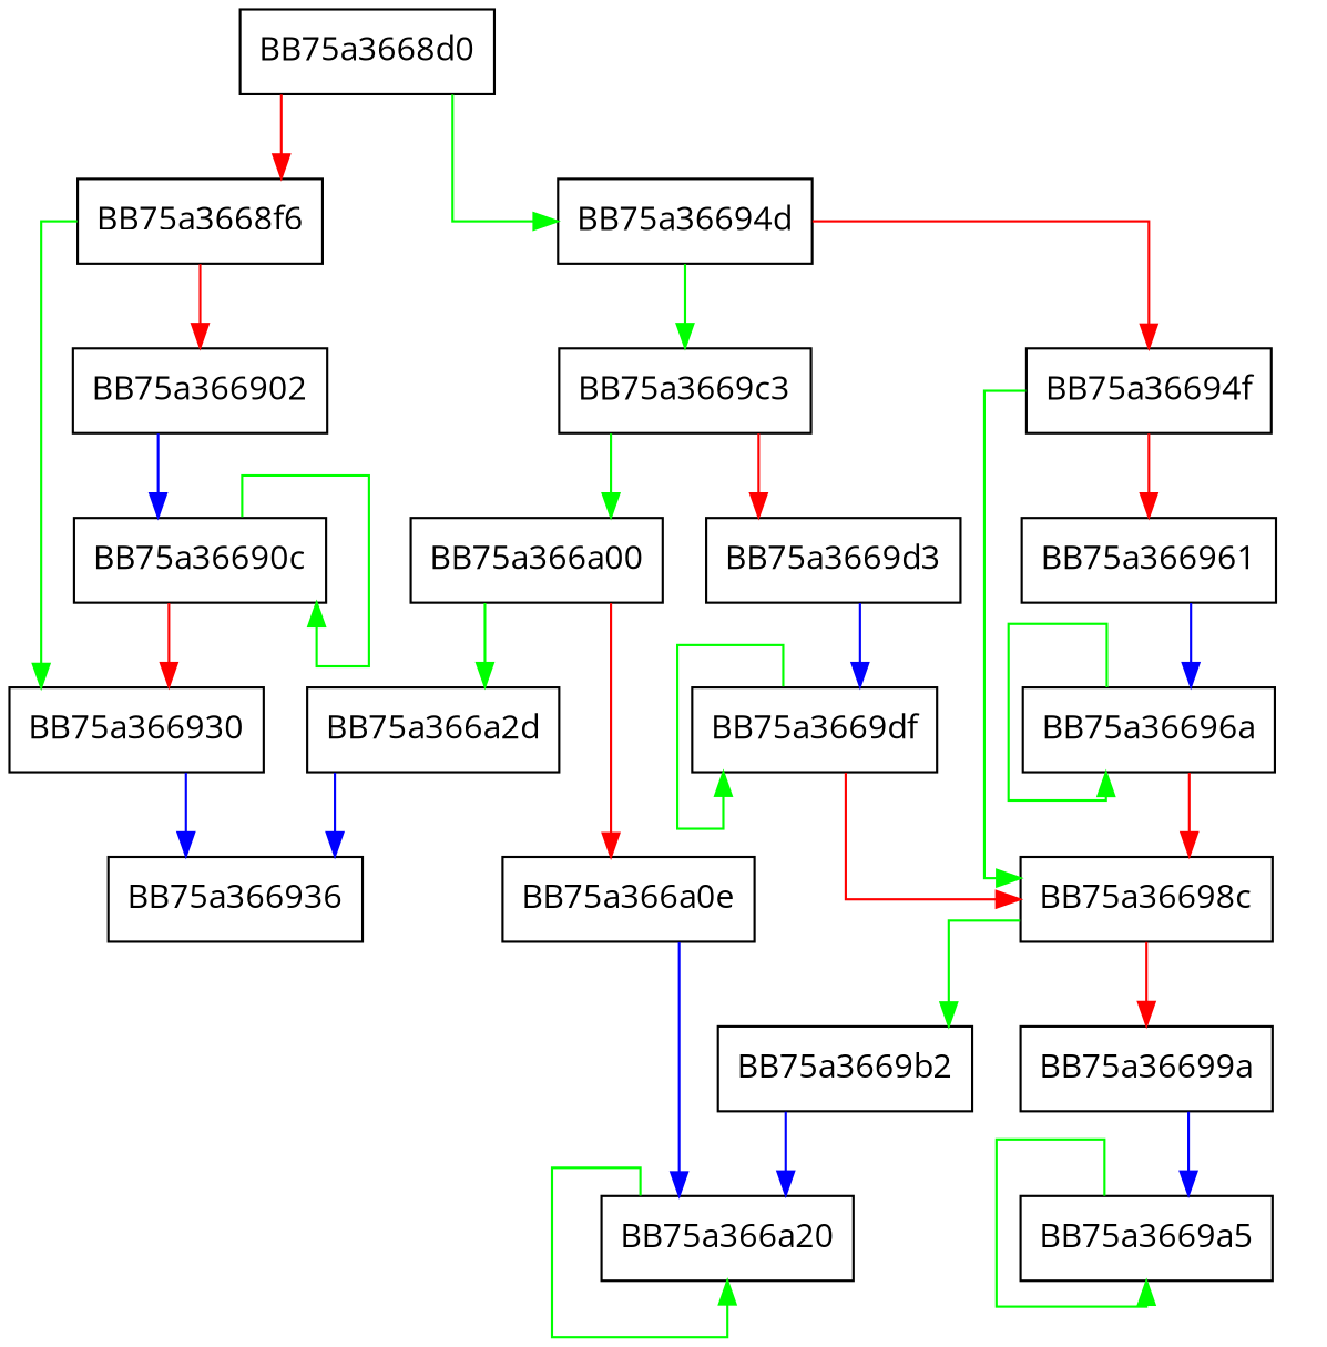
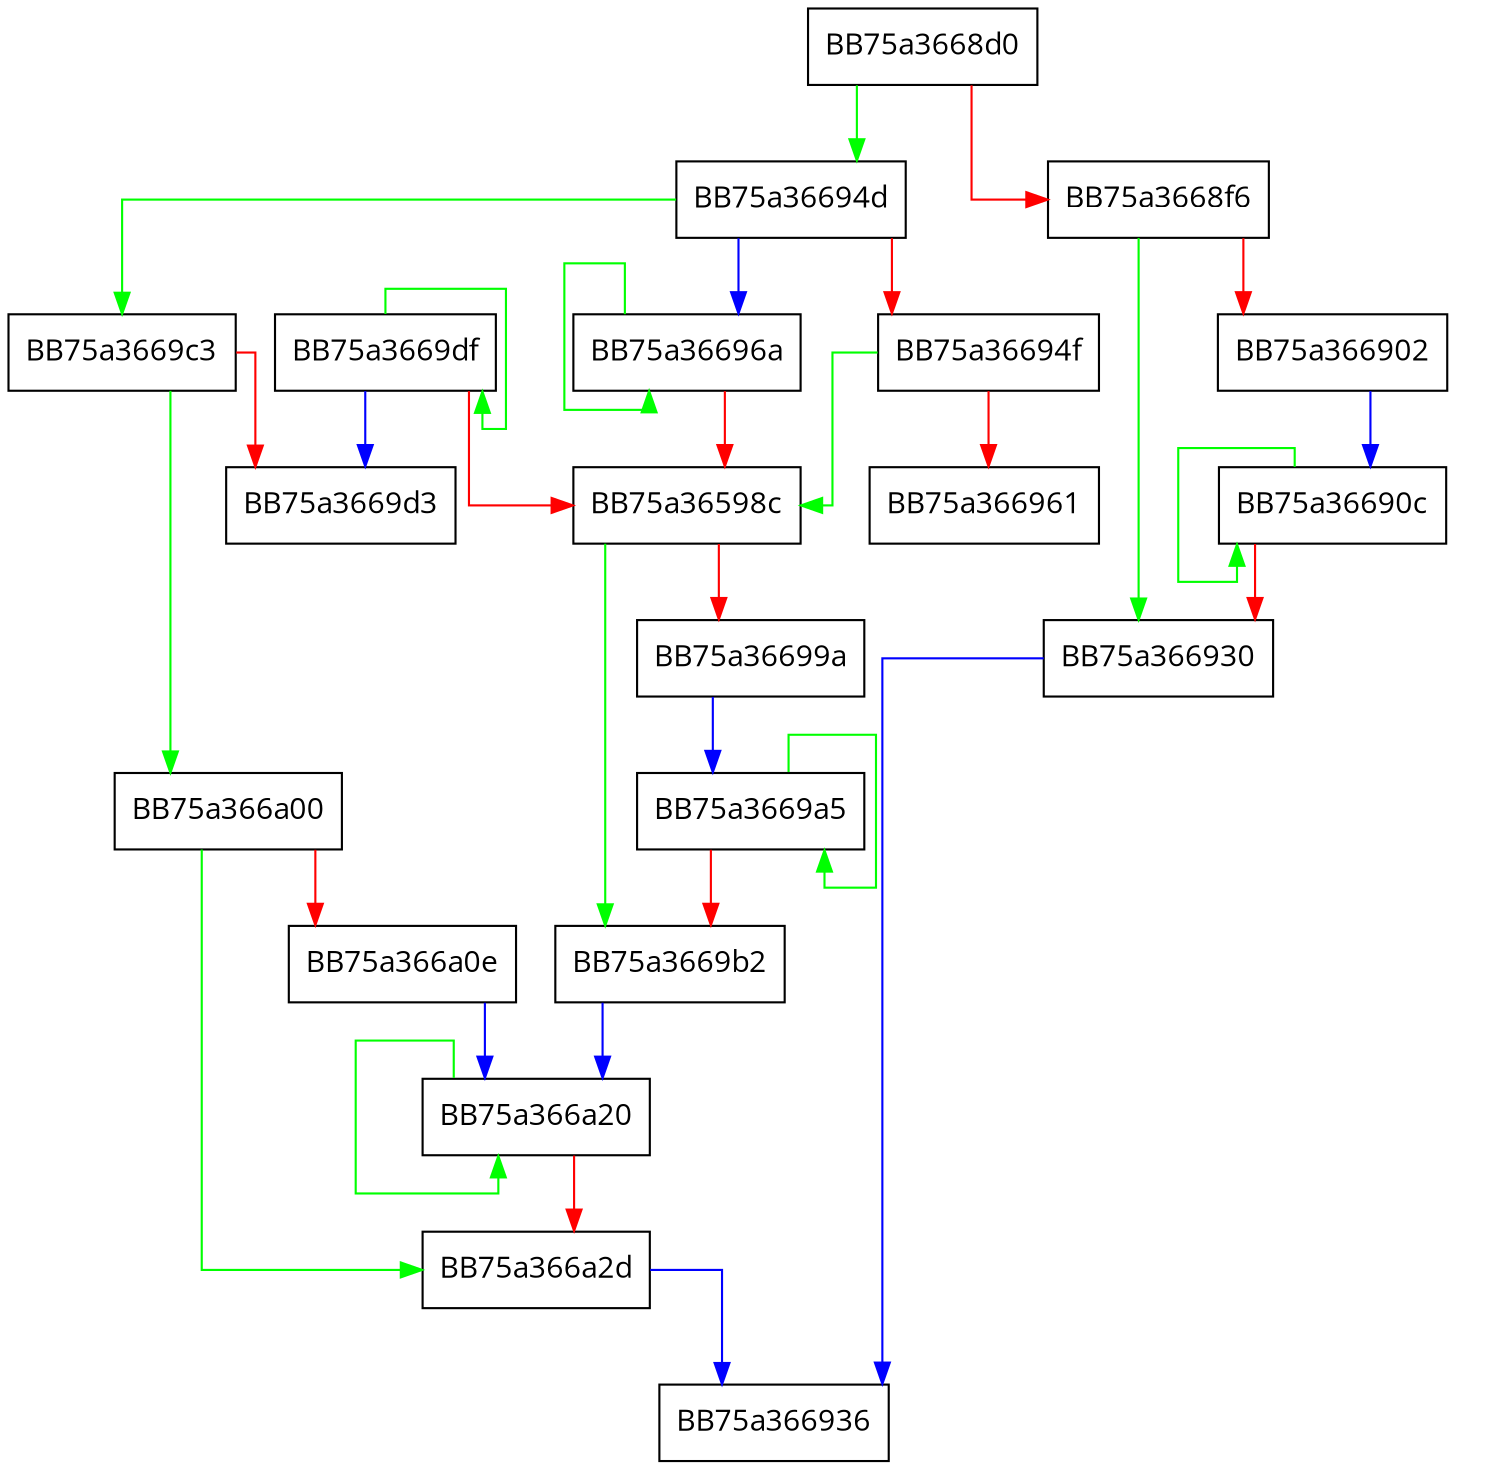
  digraph {
    fontname="Open Sans"
    splines=ortho
    node [fontname="Open Sans" shape=box]
    edge [color=green fontname="Open Sans"]
    BB75a3668d0
    BB75a36694d
    BB75a3668f6
    BB75a3669c3
    BB75a36694f
    BB75a366930
    BB75a366902
    BB75a366a00
    BB75a3669d3
-   BB75a36698c
+   BB75a36698c [label=BB75a36598c]
    BB75a366961
    BB75a366936
    BB75a36690c
    BB75a366a2d
    BB75a366a0e
    BB75a3669df
    BB75a3669b2
    BB75a36699a
    BB75a36696a
    BB75a366a20
    BB75a3669a5
    BB75a3668d0 -> BB75a36694d
    BB75a3668d0 -> BB75a3668f6 [color=red]
    BB75a36694d -> BB75a3669c3
    BB75a36694d -> BB75a36694f [color=red]
    BB75a3668f6 -> BB75a366930
    BB75a3668f6 -> BB75a366902 [color=red]
    BB75a3669c3 -> BB75a366a00
    BB75a3669c3 -> BB75a3669d3 [color=red]
    BB75a36694f -> BB75a36698c
    BB75a36694f -> BB75a366961 [color=red]
    BB75a366930 -> BB75a366936 [color=blue]
    BB75a366902 -> BB75a36690c [color=blue]
    BB75a366a00 -> BB75a366a2d
    BB75a366a00 -> BB75a366a0e [color=red]
-   BB75a3669d3 -> BB75a3669df [color=blue]
+   BB75a3669df -> BB75a3669d3 [color=blue]
    BB75a36698c -> BB75a3669b2
    BB75a36698c -> BB75a36699a [color=red]
-   BB75a366961 -> BB75a36696a [color=blue]
+   BB75a36694d -> BB75a36696a [color=blue]
    BB75a36690c -> BB75a366930 [color=red]
    BB75a36690c -> BB75a36690c
    BB75a366a2d -> BB75a366936 [color=blue]
    BB75a366a0e -> BB75a366a20 [color=blue]
    BB75a3669df -> BB75a36698c [color=red]
    BB75a3669df -> BB75a3669df
    BB75a3669b2 -> BB75a366a20 [color=blue]
    BB75a36699a -> BB75a3669a5 [color=blue]
    BB75a36696a -> BB75a36698c [color=red]
    BB75a36696a -> BB75a36696a
+   BB75a366a20 -> BB75a366a2d [color=red]
    BB75a366a20 -> BB75a366a20
+   BB75a3669a5 -> BB75a3669b2 [color=red]
    BB75a3669a5 -> BB75a3669a5
  }
